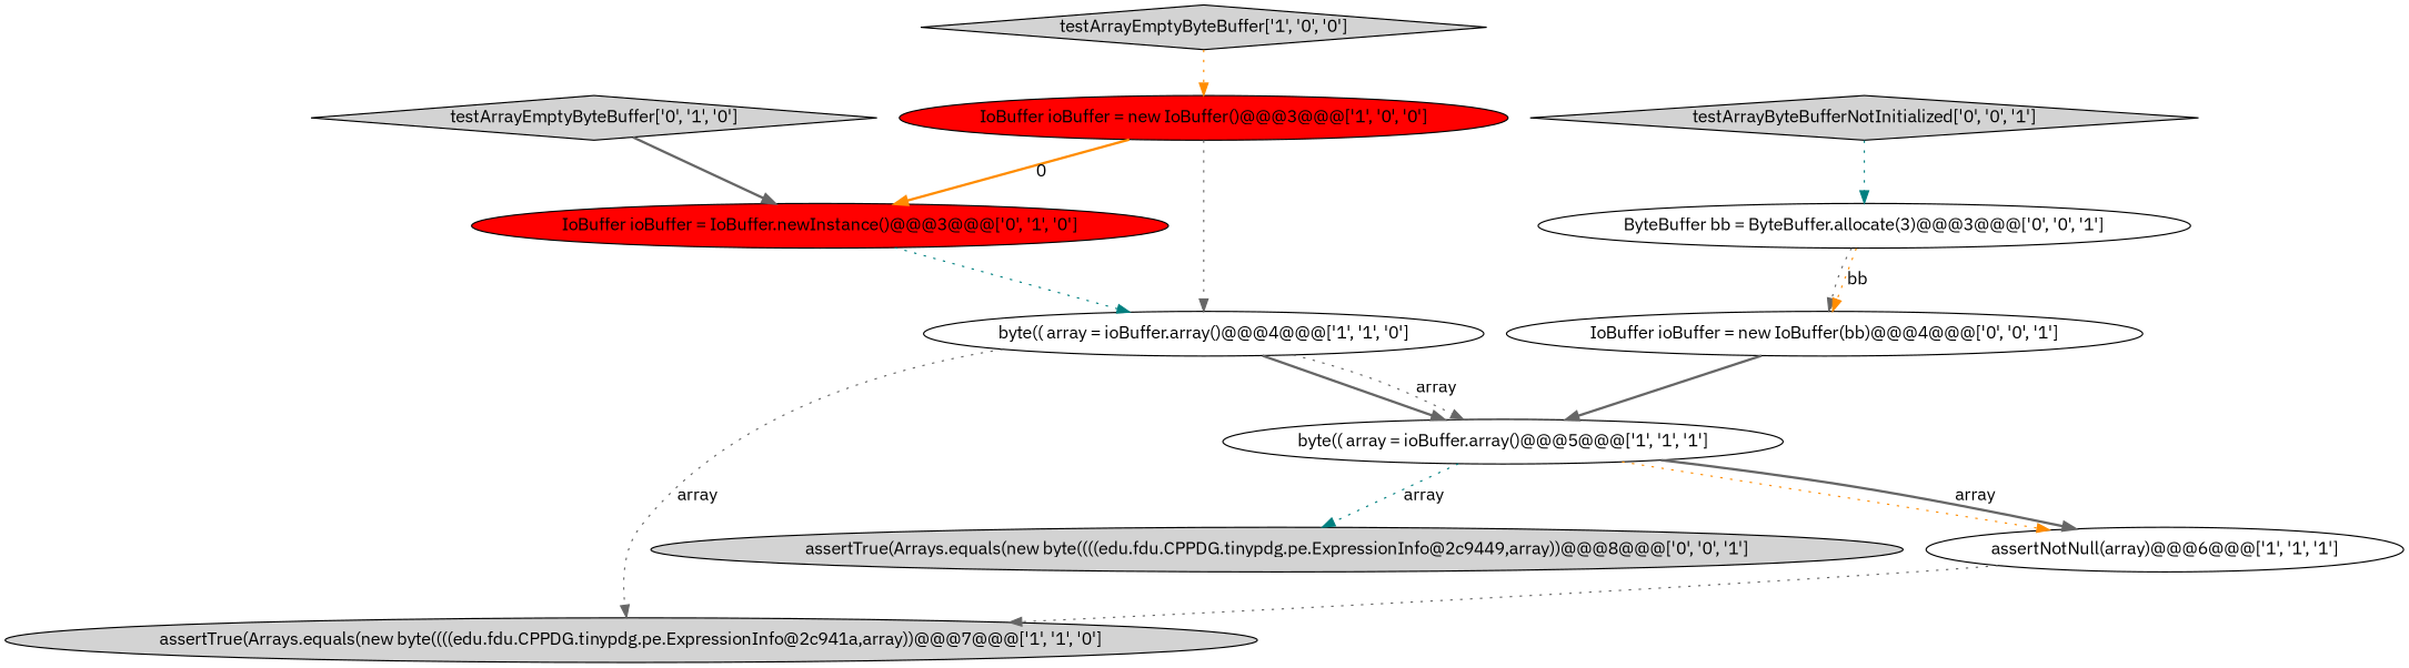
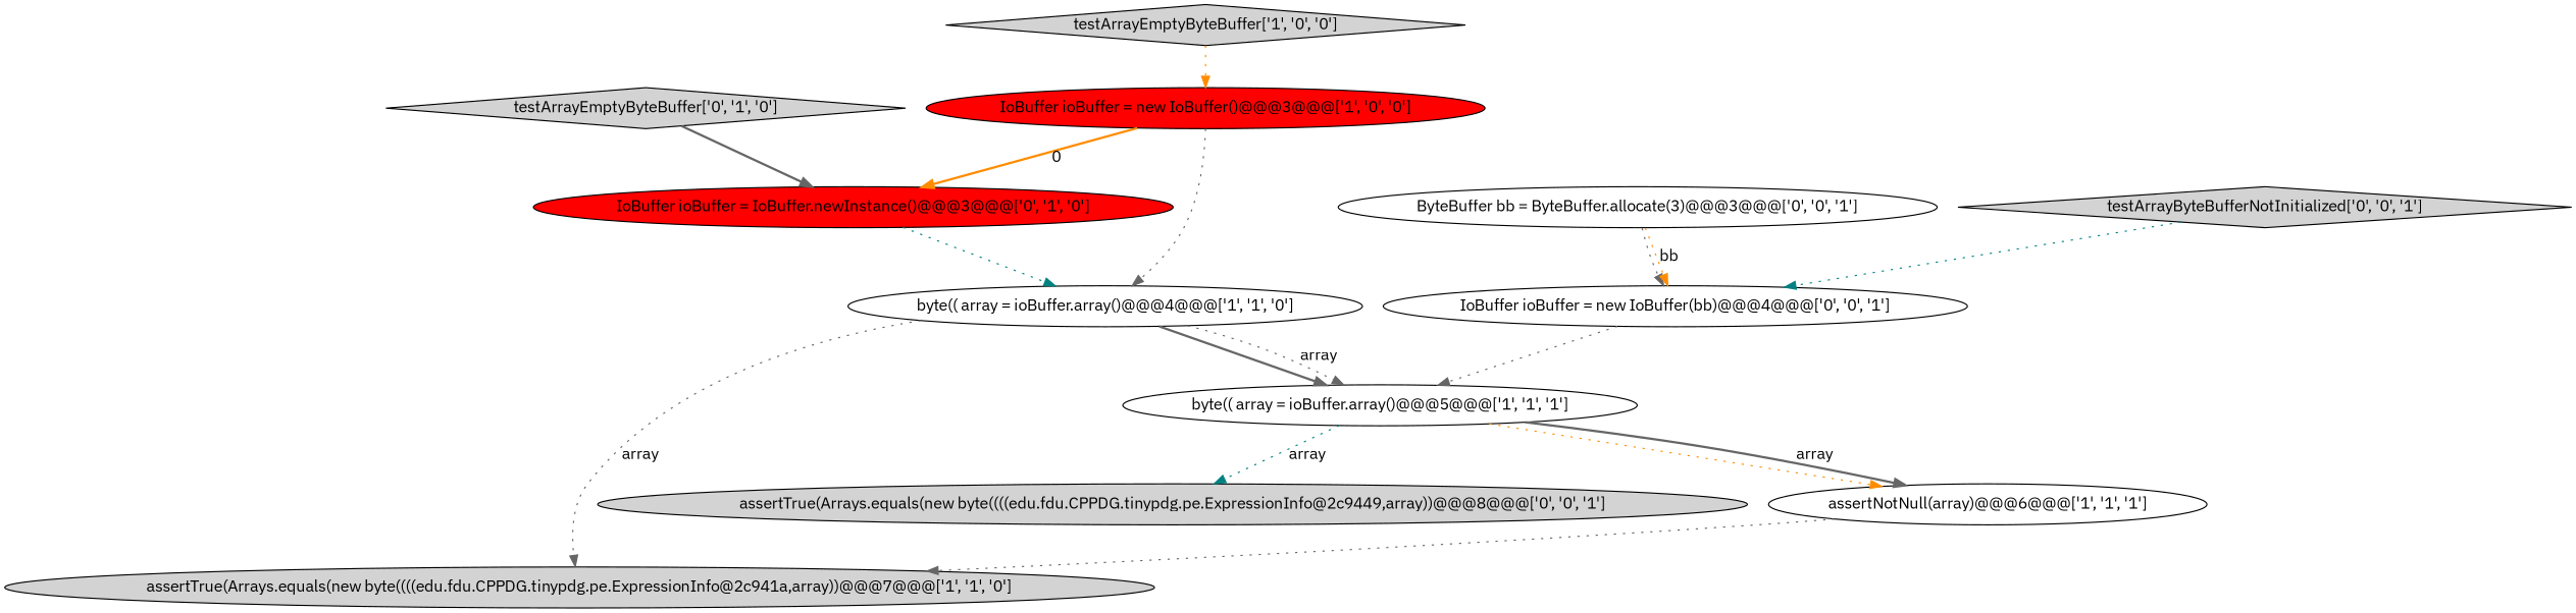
  digraph {
    fontname="IBM Plex Sans"
    node [fillcolor=lightgray fontname="IBM Plex Sans" shape=ellipse style=filled]
    edge [color=gray40 fontname="IBM Plex Sans" style=dotted]
    n1 [label="assertTrue(Arrays.equals(new byte((((edu.fdu.CPPDG.tinypdg.pe.ExpressionInfo@2c9449,array))@@@8@@@['0', '0', '1']"]
    n2 [label="assertTrue(Arrays.equals(new byte((((edu.fdu.CPPDG.tinypdg.pe.ExpressionInfo@2c941a,array))@@@7@@@['1', '1', '0']"]
    n3 [fillcolor=white label="byte(( array = ioBuffer.array()@@@5@@@['1', '1', '1']"]
    n4 [fillcolor=white label="assertNotNull(array)@@@6@@@['1', '1', '1']"]
    n5 [fillcolor=white label="ByteBuffer bb = ByteBuffer.allocate(3)@@@3@@@['0', '0', '1']"]
    n6 [fillcolor=white label="IoBuffer ioBuffer = new IoBuffer(bb)@@@4@@@['0', '0', '1']"]
    n7 [fillcolor=white label="byte(( array = ioBuffer.array()@@@4@@@['1', '1', '0']"]
    n8 [label="testArrayEmptyByteBuffer['1', '0', '0']" shape=diamond]
    n9 [fillcolor=red label="IoBuffer ioBuffer = new IoBuffer()@@@3@@@['1', '0', '0']"]
    n10 [fillcolor=red label="IoBuffer ioBuffer = IoBuffer.newInstance()@@@3@@@['0', '1', '0']"]
    n11 [label="testArrayEmptyByteBuffer['0', '1', '0']" shape=diamond]
    n12 [label="testArrayByteBufferNotInitialized['0', '0', '1']" shape=diamond]
    n3 -> n1 [color=teal label=array]
    n3 -> n4 [color=darkorange]
    n3 -> n4 [label=array style=bold]
    n4 -> n2
    n5 -> n6
    n5 -> n6 [color=darkorange label=bb]
-   n6 -> n3 [style=bold]
+   n6 -> n3
    n7 -> n2 [label=array]
    n7 -> n3 [style=bold]
    n7 -> n3 [label=array]
    n8 -> n9 [color=darkorange]
    n9 -> n7
    n9 -> n10 [color=darkorange label=0 style=bold]
    n10 -> n7 [color=teal]
    n11 -> n10 [style=bold]
-   n12 -> n5 [color=teal]
+   n12 -> n6 [color=teal]
  }
